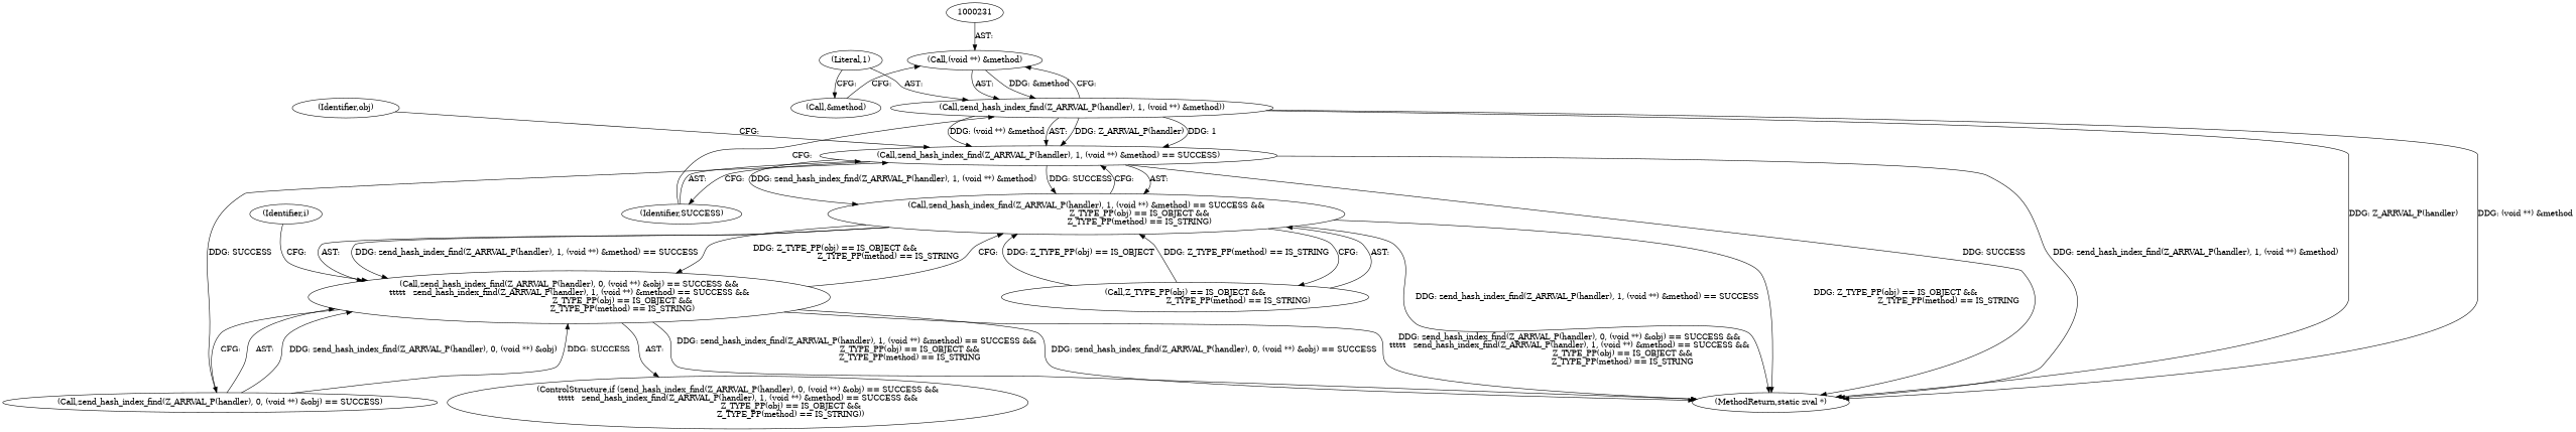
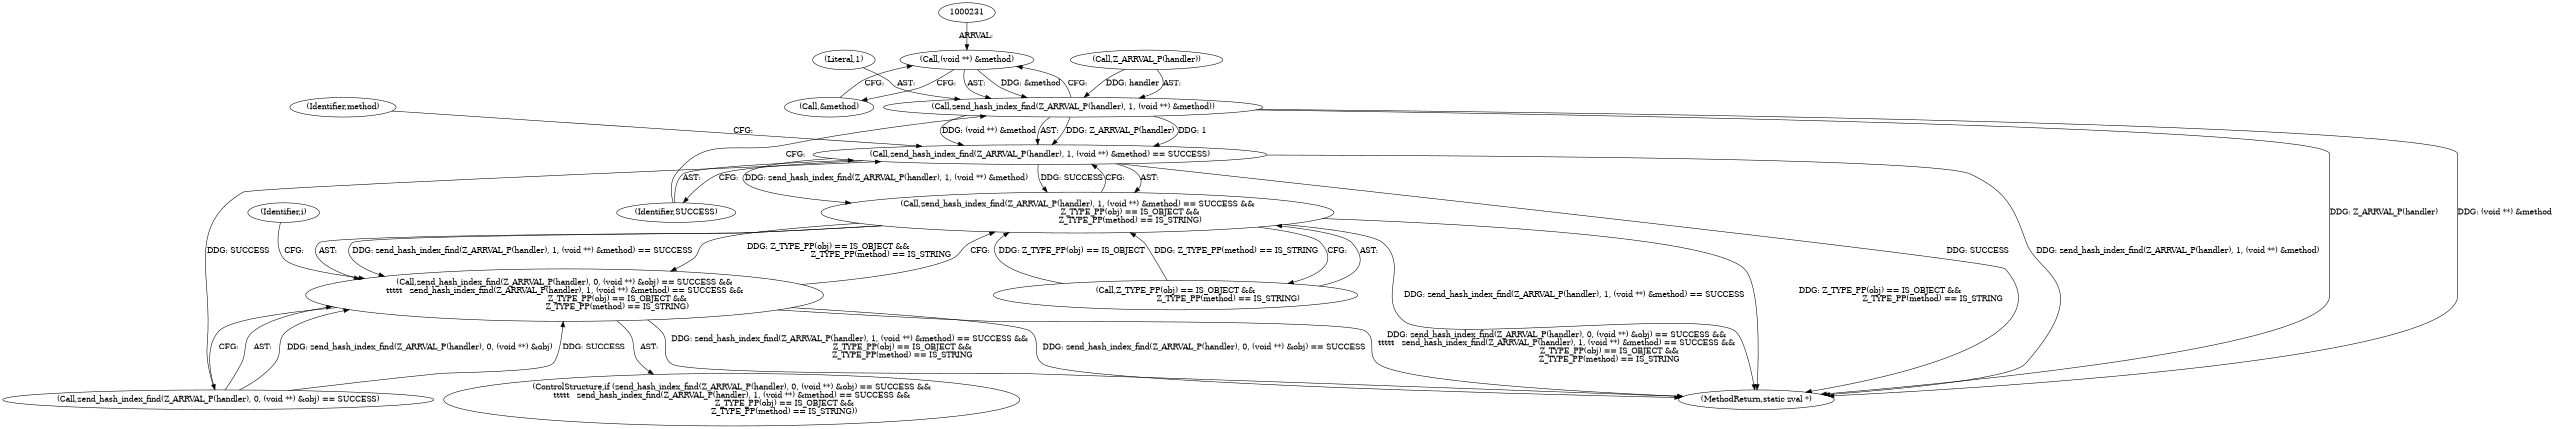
  digraph {
    n1 [label="(Call,(void **) &method)"]
    n2 [label="(Call,zend_hash_index_find(Z_ARRVAL_P(handler), 1, (void **) &method))"]
    n3 [label="(Call,&method)"]
    n4 [label="(MethodReturn,static zval *)"]
    n5 [label="(Call,zend_hash_index_find(Z_ARRVAL_P(handler), 1, (void **) &method) == SUCCESS)"]
    n6 [label="(Call,zend_hash_index_find(Z_ARRVAL_P(handler), 1, (void **) &method) == SUCCESS &&\n                                           Z_TYPE_PP(obj) == IS_OBJECT &&\n                                           Z_TYPE_PP(method) == IS_STRING)"]
    n7 [label="(Identifier,SUCCESS)"]
    n8 [label="(Call,zend_hash_index_find(Z_ARRVAL_P(handler), 0, (void **) &obj) == SUCCESS &&\n\t\t\t\t\t   zend_hash_index_find(Z_ARRVAL_P(handler), 1, (void **) &method) == SUCCESS &&\n                                           Z_TYPE_PP(obj) == IS_OBJECT &&\n                                           Z_TYPE_PP(method) == IS_STRING)"]
    n9 [label="(Call,Z_TYPE_PP(obj) == IS_OBJECT &&\n                                           Z_TYPE_PP(method) == IS_STRING)"]
    n10 [label="(Call,zend_hash_index_find(Z_ARRVAL_P(handler), 0, (void **) &obj) == SUCCESS)"]
    n11 [label="(ControlStructure,if (zend_hash_index_find(Z_ARRVAL_P(handler), 0, (void **) &obj) == SUCCESS &&\n\t\t\t\t\t   zend_hash_index_find(Z_ARRVAL_P(handler), 1, (void **) &method) == SUCCESS &&\n                                           Z_TYPE_PP(obj) == IS_OBJECT &&\n                                           Z_TYPE_PP(method) == IS_STRING))"]
    n12 [label="(Literal,1)"]
    n13 [label="(Identifier,i)"]
-   n14 [label="(Identifier,obj)"]
+   n14 [label="(Identifier,method)"]
+   n15 [label="(Call,Z_ARRVAL_P(handler))"]
    1000231
    n1 -> n2 [label="AST: "]
    n1 -> n2 [label="DDG: &method"]
-   n12 -> n3 [label="CFG: "]
+   n1 -> n3 [label="CFG: "]
    n2 -> n1 [label="CFG: "]
    n2 -> n4 [label="DDG: Z_ARRVAL_P(handler)"]
    n2 -> n4 [label="DDG: (void **) &method"]
    n2 -> n5 [label="AST: "]
    n2 -> n5 [label="DDG: Z_ARRVAL_P(handler)"]
    n2 -> n5 [label="DDG: 1"]
    n2 -> n5 [label="DDG: (void **) &method"]
    n3 -> n1 [label="CFG: "]
    n5 -> n4 [label="DDG: zend_hash_index_find(Z_ARRVAL_P(handler), 1, (void **) &method)"]
    n5 -> n4 [label="DDG: SUCCESS"]
    n5 -> n6 [label="AST: "]
    n5 -> n6 [label="DDG: zend_hash_index_find(Z_ARRVAL_P(handler), 1, (void **) &method)"]
    n5 -> n6 [label="DDG: SUCCESS"]
    n5 -> n7 [label="CFG: "]
    n6 -> n4 [label="DDG: zend_hash_index_find(Z_ARRVAL_P(handler), 1, (void **) &method) == SUCCESS"]
    n6 -> n4 [label="DDG: Z_TYPE_PP(obj) == IS_OBJECT &&\n                                           Z_TYPE_PP(method) == IS_STRING"]
    n6 -> n5 [label="CFG: "]
    n6 -> n8 [label="AST: "]
    n6 -> n8 [label="DDG: zend_hash_index_find(Z_ARRVAL_P(handler), 1, (void **) &method) == SUCCESS"]
    n6 -> n8 [label="DDG: Z_TYPE_PP(obj) == IS_OBJECT &&\n                                           Z_TYPE_PP(method) == IS_STRING"]
    n6 -> n9 [label="CFG: "]
    n7 -> n2 [label="CFG: "]
    n7 -> n5 [label="AST: "]
    n8 -> n4 [label="DDG: zend_hash_index_find(Z_ARRVAL_P(handler), 0, (void **) &obj) == SUCCESS"]
    n8 -> n4 [label="DDG: zend_hash_index_find(Z_ARRVAL_P(handler), 0, (void **) &obj) == SUCCESS &&\n\t\t\t\t\t   zend_hash_index_find(Z_ARRVAL_P(handler), 1, (void **) &method) == SUCCESS &&\n                                           Z_TYPE_PP(obj) == IS_OBJECT &&\n                                           Z_TYPE_PP(method) == IS_STRING"]
    n8 -> n4 [label="DDG: zend_hash_index_find(Z_ARRVAL_P(handler), 1, (void **) &method) == SUCCESS &&\n                                           Z_TYPE_PP(obj) == IS_OBJECT &&\n                                           Z_TYPE_PP(method) == IS_STRING"]
    n8 -> n6 [label="CFG: "]
    n8 -> n10 [label="CFG: "]
    n8 -> n11 [label="AST: "]
    n9 -> n6 [label="AST: "]
    n9 -> n6 [label="DDG: Z_TYPE_PP(obj) == IS_OBJECT"]
    n9 -> n6 [label="DDG: Z_TYPE_PP(method) == IS_STRING"]
    n10 -> n5 [label="DDG: SUCCESS"]
    n10 -> n8 [label="AST: "]
    n10 -> n8 [label="DDG: zend_hash_index_find(Z_ARRVAL_P(handler), 0, (void **) &obj)"]
    n10 -> n8 [label="DDG: SUCCESS"]
    n12 -> n2 [label="AST: "]
    n13 -> n8 [label="CFG: "]
    n14 -> n5 [label="CFG: "]
-   1000231 -> n1 [label="AST: "]
+   n15 -> n2 [label="AST: "]
+   n15 -> n2 [label="DDG: handler"]
+   1000231 -> n1 [label="ARRVAL: "]
  }
